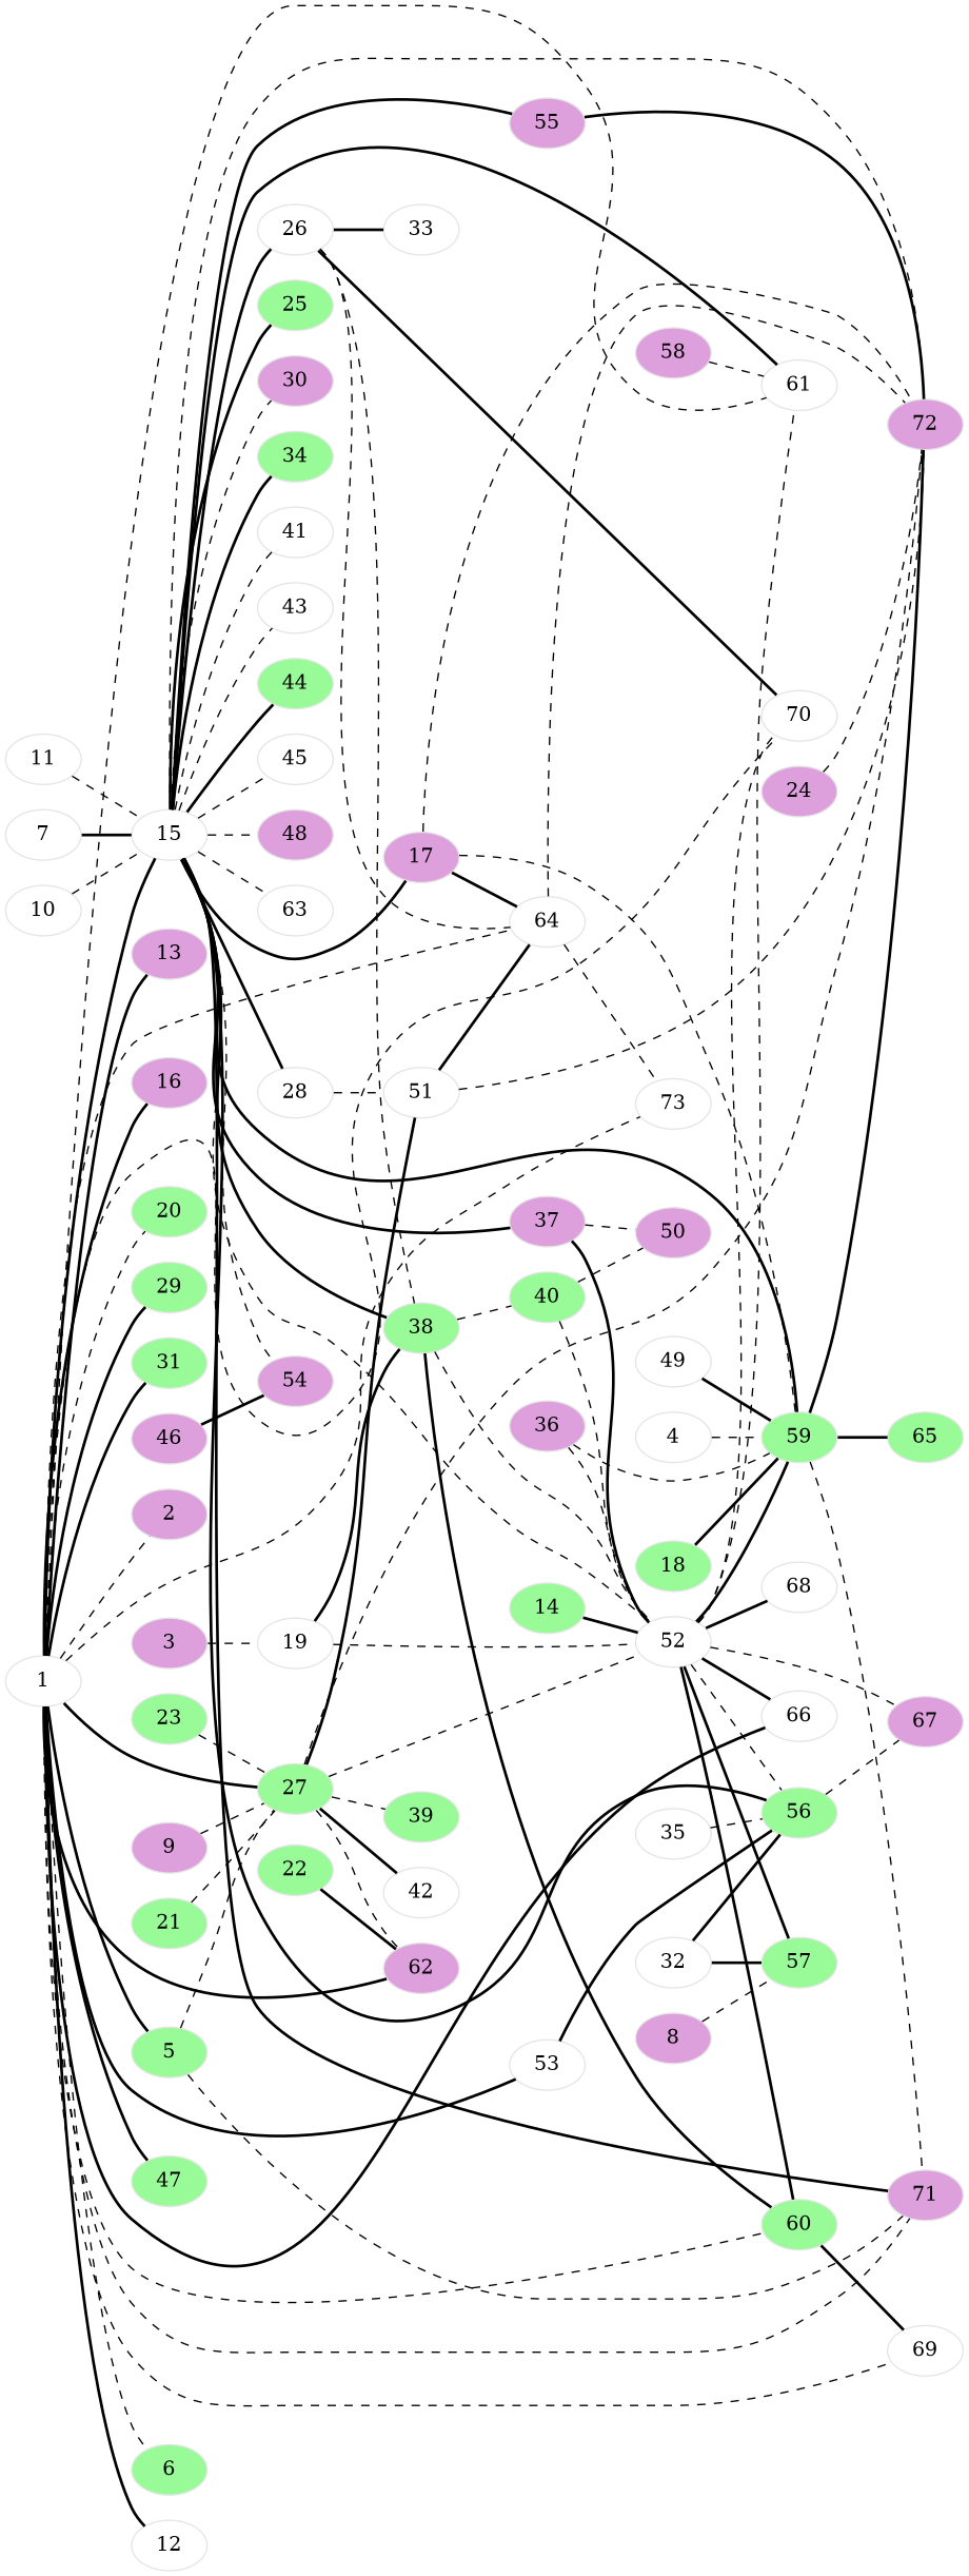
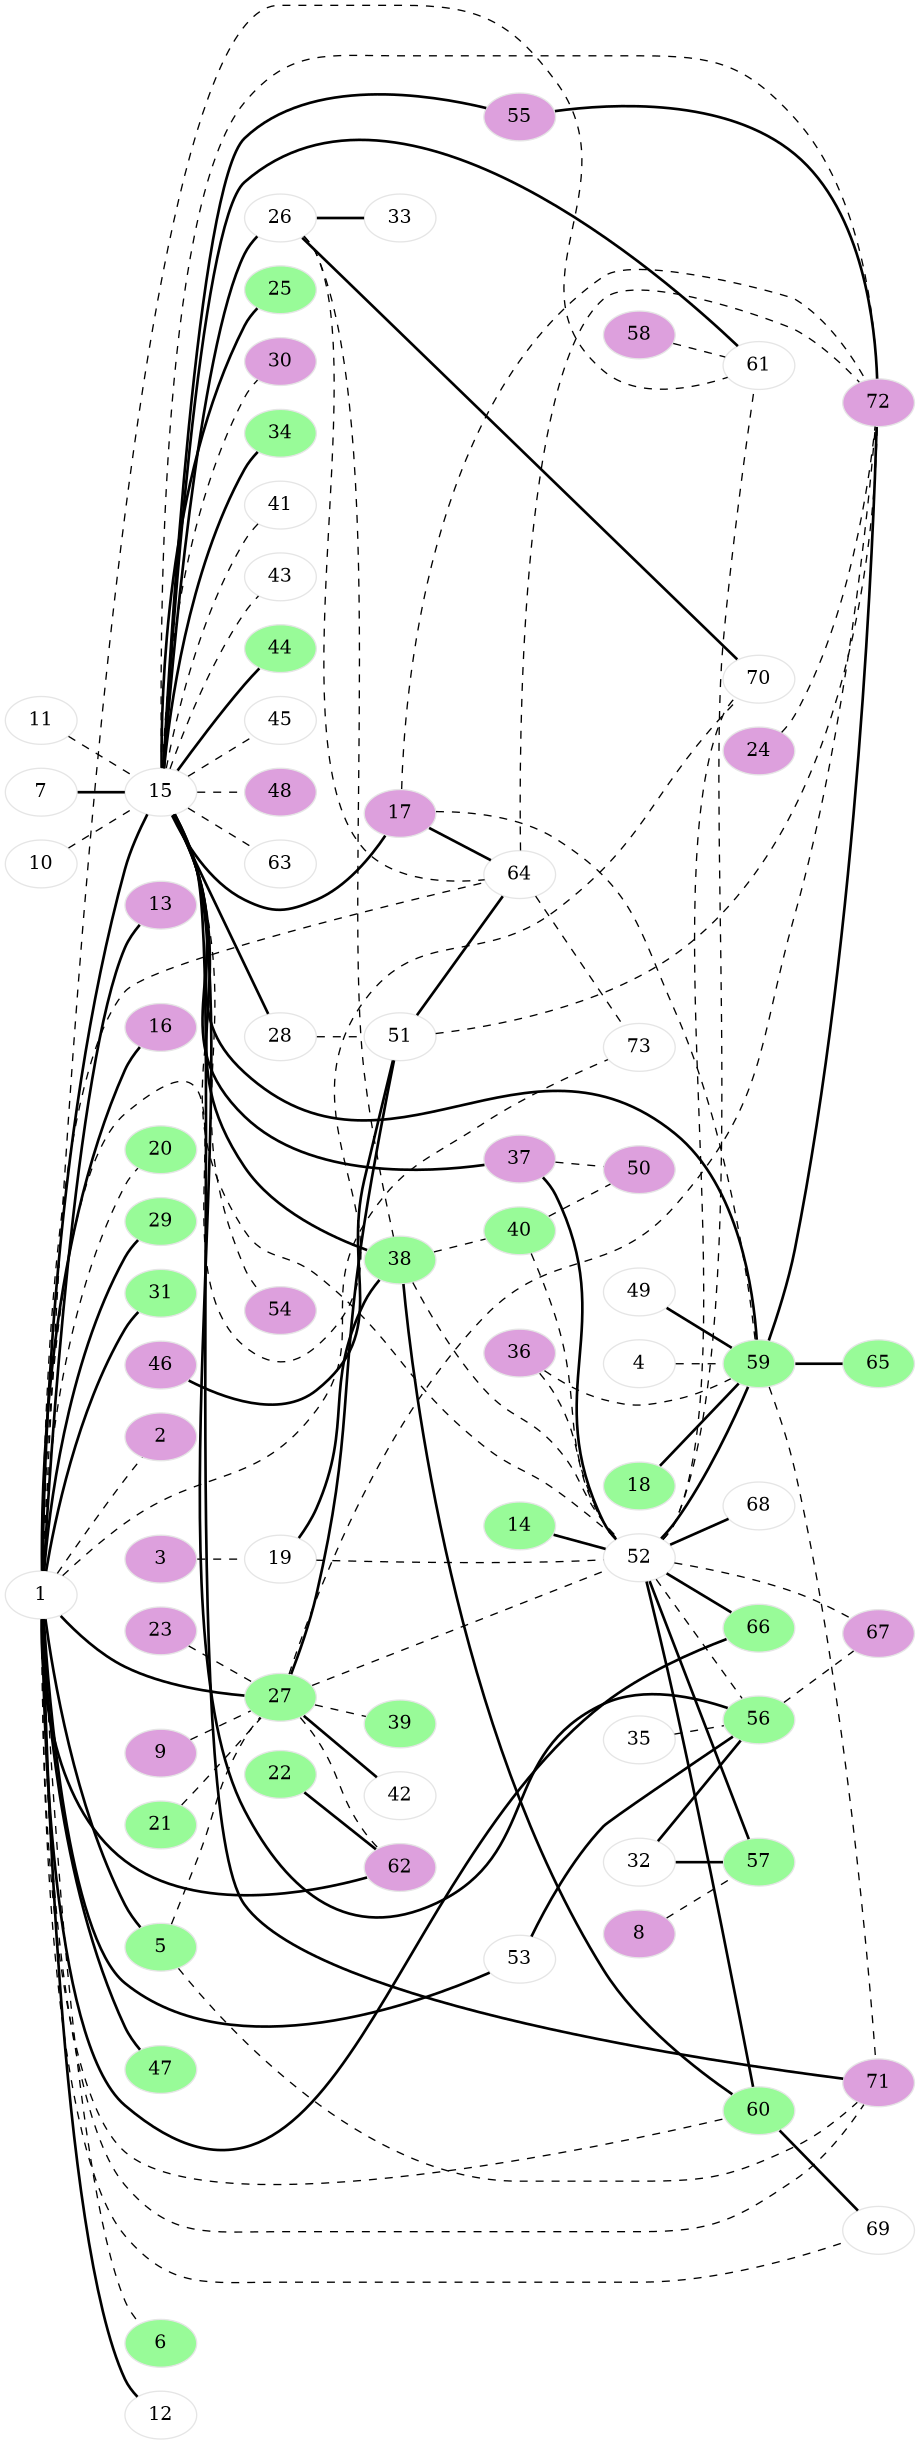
  graph {
    rankdir=LR
    node [color=gray90 fillcolor=white style=filled]
    edge [style=dashed weight=1.0]
    2 [fillcolor=plum]
    1
    5 [fillcolor=palegreen]
    6 [fillcolor=palegreen]
    12
    13 [fillcolor=plum]
    15
    16 [fillcolor=plum]
    20 [fillcolor=palegreen]
    27 [fillcolor=palegreen]
    29 [fillcolor=palegreen]
    31 [fillcolor=palegreen]
    47 [fillcolor=palegreen]
    53
    60 [fillcolor=palegreen]
    61
    62 [fillcolor=plum]
    64
-   66
+   66 [fillcolor=palegreen]
    69
    70
    71 [fillcolor=plum]
    73
    59 [fillcolor=palegreen]
    52
    17 [fillcolor=plum]
    25 [fillcolor=palegreen]
    26
    28
    30 [fillcolor=plum]
    34 [fillcolor=palegreen]
    37 [fillcolor=plum]
    38 [fillcolor=palegreen]
    41
    43
    44 [fillcolor=palegreen]
    45
    48 [fillcolor=plum]
    54 [fillcolor=plum]
    55 [fillcolor=plum]
    56 [fillcolor=palegreen]
    63
    72 [fillcolor=plum]
    39 [fillcolor=palegreen]
    42
    51
    3 [fillcolor=plum]
    19
    4
    65 [fillcolor=palegreen]
    7
    8 [fillcolor=plum]
    57 [fillcolor=palegreen]
    9 [fillcolor=plum]
    10
    11
    14 [fillcolor=palegreen]
    67 [fillcolor=plum]
    68
    33
    50 [fillcolor=plum]
    40 [fillcolor=palegreen]
    18 [fillcolor=palegreen]
    21 [fillcolor=palegreen]
    22 [fillcolor=palegreen]
-   23 [fillcolor=palegreen]
+   23 [fillcolor=plum]
    24 [fillcolor=plum]
    32
    35
    36 [fillcolor=plum]
    46 [fillcolor=plum]
    49
    58 [fillcolor=plum]
    1 -- 2
    1 -- 5 [style=bold]
    1 -- 6
    1 -- 12 [style=bold]
    1 -- 13 [style=bold]
    1 -- 15 [style=bold]
    1 -- 16 [style=bold]
    1 -- 20
    1 -- 27 [style=bold]
    1 -- 29 [style=bold]
    1 -- 31 [style=bold]
    1 -- 47 [style=bold]
    1 -- 53 [style=bold]
    1 -- 60
    1 -- 61
    1 -- 62 [style=bold]
    1 -- 64
    1 -- 66 [style=bold]
    1 -- 69
    1 -- 70
    1 -- 71
    1 -- 73
    5 -- 27
    5 -- 71
    15 -- 61 [style=bold]
    15 -- 71 [style=bold]
    15 -- 59 [style=bold]
    15 -- 52
    15 -- 17 [style=bold weight=2.0]
    15 -- 25 [style=bold]
    15 -- 26 [style=bold weight=2.0]
    15 -- 28 [style=bold]
    15 -- 30
    15 -- 34 [style=bold]
    15 -- 37 [style=bold]
    15 -- 38 [style=bold]
    15 -- 41
    15 -- 43
    15 -- 44 [style=bold]
    15 -- 45
    15 -- 48
    15 -- 54
    15 -- 55 [style=bold]
    15 -- 56 [style=bold]
    15 -- 63
    15 -- 72
    27 -- 62
    27 -- 52 [weight=2.0]
    27 -- 72
    27 -- 39
    27 -- 42 [style=bold]
    27 -- 51 [style=bold]
    53 -- 56 [style=bold]
    60 -- 69 [style=bold]
    64 -- 73
    64 -- 72
    59 -- 71
    59 -- 72 [style=bold]
    59 -- 65 [style=bold]
    52 -- 60 [style=bold]
    52 -- 61
    52 -- 66 [style=bold]
    52 -- 70
    52 -- 59 [style=bold]
    52 -- 56
    52 -- 57 [style=bold]
    52 -- 67
    52 -- 68 [style=bold]
    17 -- 64 [style=bold]
    17 -- 59
    17 -- 72
    26 -- 64
    26 -- 70 [style=bold]
    26 -- 38
    26 -- 33 [style=bold]
    28 -- 51
    37 -- 52 [style=bold]
    37 -- 50
    38 -- 60 [style=bold]
    38 -- 52
    38 -- 40
    55 -- 72 [style=bold]
    56 -- 67
    51 -- 64 [style=bold]
    51 -- 72
    3 -- 19
    19 -- 52
    19 -- 38 [style=bold]
    4 -- 59
    7 -- 15 [style=bold]
    8 -- 57
    9 -- 27
    10 -- 15
    11 -- 15
    14 -- 52 [style=bold]
    40 -- 52
    40 -- 50
    18 -- 59 [style=bold]
    21 -- 27
    22 -- 62 [style=bold]
    23 -- 27
    24 -- 72
    32 -- 56 [style=bold]
    32 -- 57 [style=bold]
    35 -- 56
    36 -- 59
    36 -- 52
-   46 -- 54 [style=bold]
+   46 -- 51 [style=bold]
    49 -- 59 [style=bold]
    58 -- 61
  }
